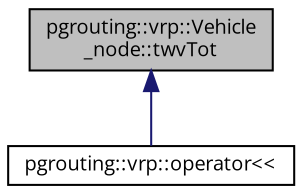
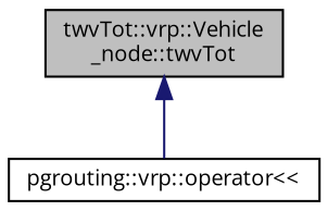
  digraph {
    rankdir=TB
    fontname="Open Sans"
    node [color=black fontname="Open Sans" fontsize=10 shape=record style=filled]
-   n1 [fillcolor=grey75 fontcolor=black height=0.2 label="pgrouting::vrp::Vehicle\l_node::twvTot" width=0.4]
+   n1 [fillcolor=grey75 fontcolor=black height=0.2 label="twvTot::vrp::Vehicle\l_node::twvTot" width=0.4]
    n2 [fillcolor=white height=0.2 label="pgrouting::vrp::operator\<\<" width=0.4]
    n1 -> n2 [color=midnightblue dir=back fontname="Open Sans" fontsize=10 labelfontname=Helvetica labelfontsize=10 style=solid]
  }
